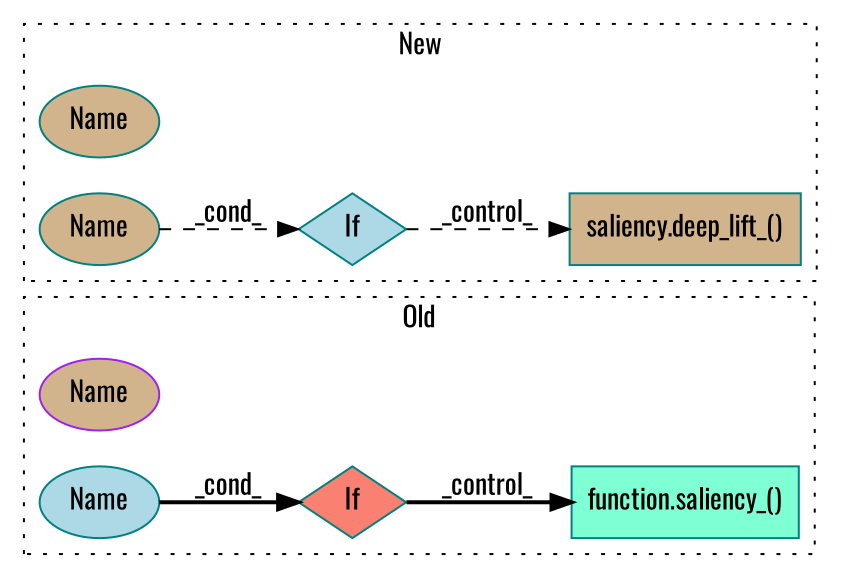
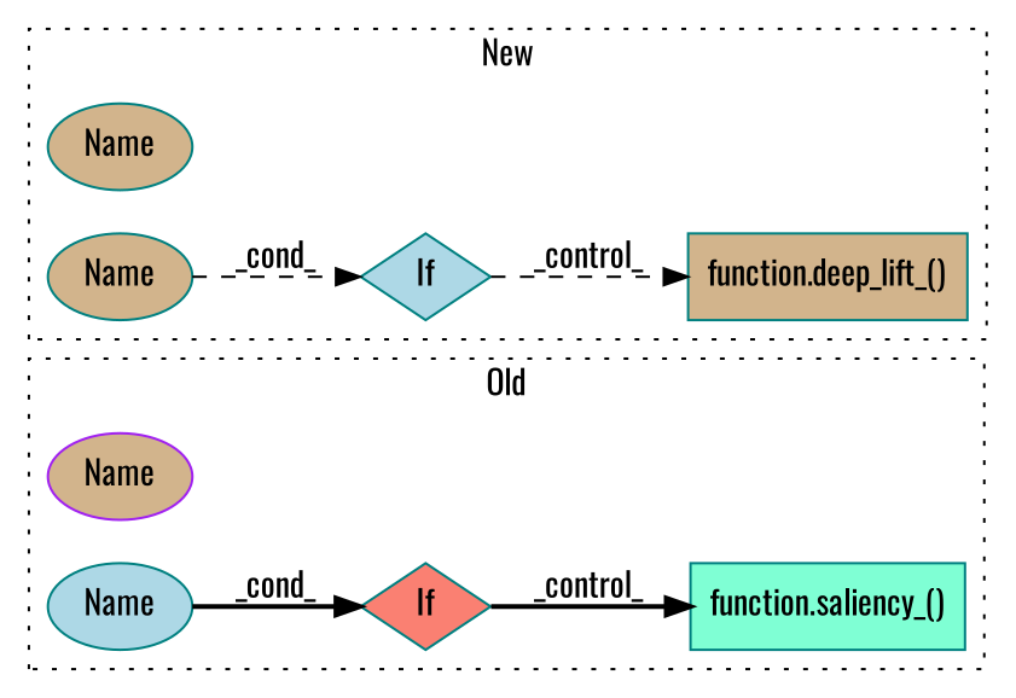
  digraph {
    rankdir=LR
    fontname=Oswald
    node [a=87 l=3 s=12115 shape=ellipse style=filled fillcolor=tan color=teal fontname=Oswald]
    edge [style=bold fontname=Oswald]
    n1 [a=75 l="10,1" label="function.saliency_()" s="12137,12200" shape=box fillcolor=aquamarine]
    n2 [a=96 label=If s=12112 shape=diamond fillcolor=salmon]
    n3 [l=8 label=Name color=purple]
    n4 [l=8 label=Name fillcolor=lightblue]
-   n5 [a=75 l="11,28" label="saliency.deep_lift_()" s="14713,14777" shape=box]
+   n5 [a=75 l="11,28" label="function.deep_lift_()" s="14713,14777" shape=box]
    n6 [a=96 label=If s=14687 shape=diamond fillcolor=lightblue]
    n7 [l=9 label=Name s=14690]
    n8 [l=9 label=Name s=14690]
    subgraph cluster_1 {
      label=Old
      style=dotted
      n1
      n2
      n3
      n4
    }
    subgraph cluster_2 {
      label=New
      style=dotted
      n5
      n6
      n7
      n8
    }
    n2 -> n1 [label=_control_]
    n4 -> n2 [label=_cond_]
    n6 -> n5 [label=_control_ style=dashed]
    n8 -> n6 [label=_cond_ style=dashed]
  }
